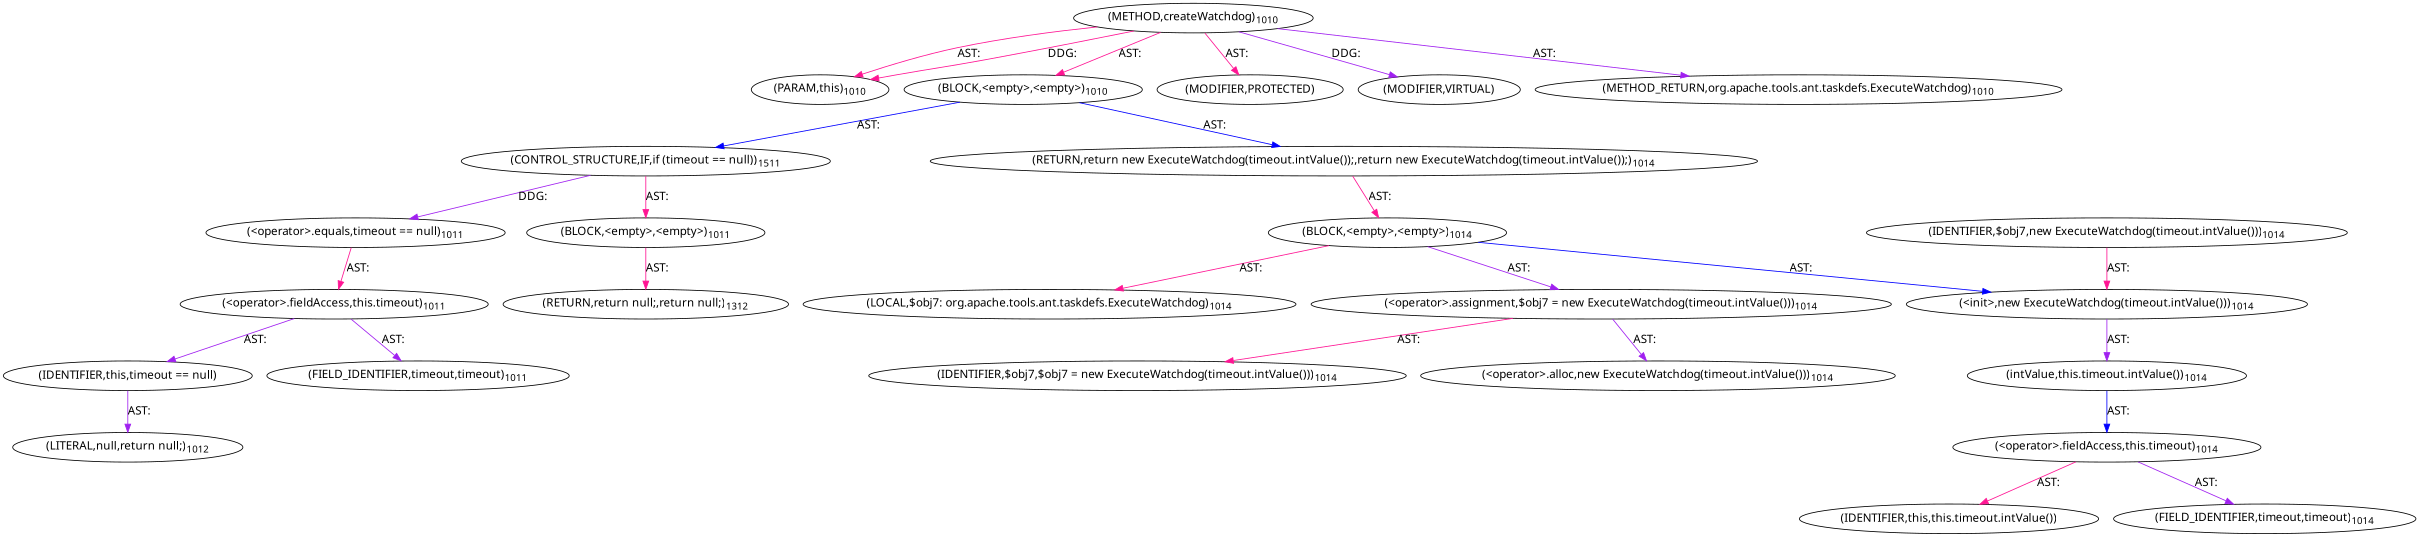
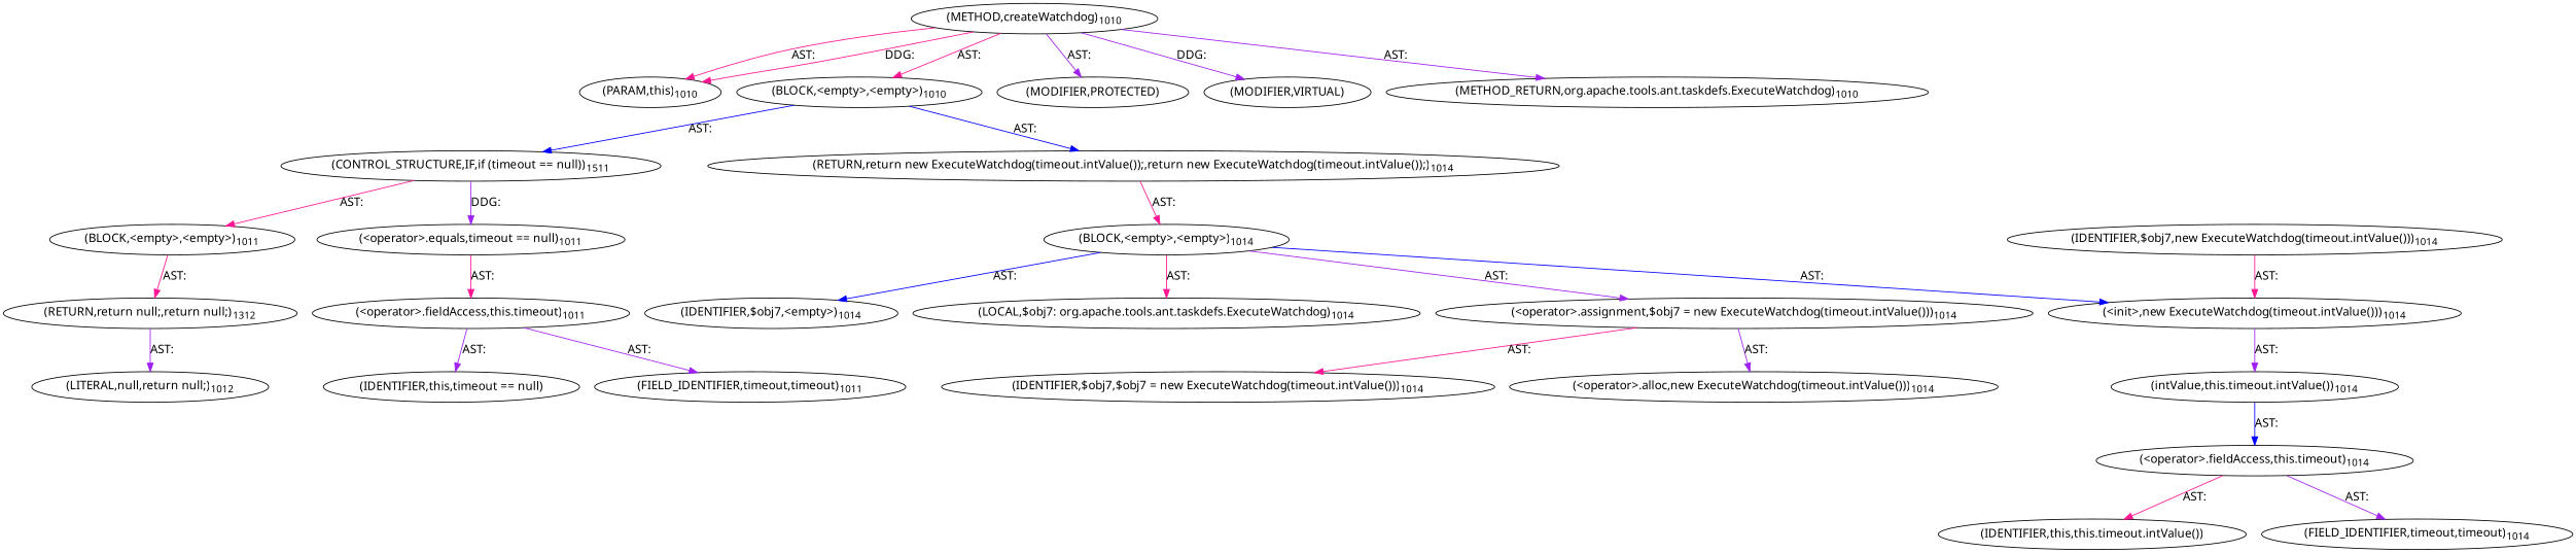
  digraph {
    fontname="Noto Sans"
    node [fontname="Noto Sans"]
    edge [color=deeppink fontname="Noto Sans"]
    n1 [label=<(METHOD,createWatchdog)<SUB>1010</SUB>>]
    n2 [label=<(PARAM,this)<SUB>1010</SUB>>]
    n3 [label=<(BLOCK,&lt;empty&gt;,&lt;empty&gt;)<SUB>1010</SUB>>]
    n4 [label=<(MODIFIER,PROTECTED)>]
    n5 [label=<(MODIFIER,VIRTUAL)>]
    n6 [label=<(METHOD_RETURN,org.apache.tools.ant.taskdefs.ExecuteWatchdog)<SUB>1010</SUB>>]
    n7 [label=<(CONTROL_STRUCTURE,IF,if (timeout == null))<SUB>1511</SUB>>]
    n8 [label=<(RETURN,return new ExecuteWatchdog(timeout.intValue());,return new ExecuteWatchdog(timeout.intValue());)<SUB>1014</SUB>>]
    n9 [label=<(&lt;operator&gt;.equals,timeout == null)<SUB>1011</SUB>>]
    n10 [label=<(BLOCK,&lt;empty&gt;,&lt;empty&gt;)<SUB>1011</SUB>>]
    n11 [label=<(BLOCK,&lt;empty&gt;,&lt;empty&gt;)<SUB>1014</SUB>>]
    n12 [label=<(&lt;operator&gt;.fieldAccess,this.timeout)<SUB>1011</SUB>>]
    n13 [label=<(RETURN,return null;,return null;)<SUB>1312</SUB>>]
    n14 [label=<(IDENTIFIER,this,timeout == null)>]
    n15 [label=<(FIELD_IDENTIFIER,timeout,timeout)<SUB>1011</SUB>>]
    n16 [label=<(LITERAL,null,return null;)<SUB>1012</SUB>>]
    n17 [label=<(LOCAL,$obj7: org.apache.tools.ant.taskdefs.ExecuteWatchdog)<SUB>1014</SUB>>]
    n18 [label=<(&lt;operator&gt;.assignment,$obj7 = new ExecuteWatchdog(timeout.intValue()))<SUB>1014</SUB>>]
    n19 [label=<(&lt;init&gt;,new ExecuteWatchdog(timeout.intValue()))<SUB>1014</SUB>>]
+   n20 [label=<(IDENTIFIER,$obj7,&lt;empty&gt;)<SUB>1014</SUB>>]
    n21 [label=<(IDENTIFIER,$obj7,$obj7 = new ExecuteWatchdog(timeout.intValue()))<SUB>1014</SUB>>]
    n22 [label=<(&lt;operator&gt;.alloc,new ExecuteWatchdog(timeout.intValue()))<SUB>1014</SUB>>]
    n23 [label=<(intValue,this.timeout.intValue())<SUB>1014</SUB>>]
    n24 [label=<(IDENTIFIER,$obj7,new ExecuteWatchdog(timeout.intValue()))<SUB>1014</SUB>>]
    n25 [label=<(&lt;operator&gt;.fieldAccess,this.timeout)<SUB>1014</SUB>>]
    n26 [label=<(IDENTIFIER,this,this.timeout.intValue())>]
    n27 [label=<(FIELD_IDENTIFIER,timeout,timeout)<SUB>1014</SUB>>]
    n1 -> n2 [label="AST: "]
    n1 -> n2 [label="DDG: "]
    n1 -> n3 [label="AST: "]
-   n1 -> n4 [label="AST: "]
+   n1 -> n4 [color=purple label="AST: "]
    n1 -> n5 [color=purple label="DDG: "]
    n1 -> n6 [color=purple label="AST: "]
    n3 -> n7 [color=blue label="AST: "]
    n3 -> n8 [color=blue label="AST: "]
    n7 -> n9 [color=purple label="DDG: "]
    n7 -> n10 [label="AST: "]
    n8 -> n11 [label="AST: "]
    n9 -> n12 [label="AST: "]
    n10 -> n13 [label="AST: "]
    n11 -> n17 [label="AST: "]
    n11 -> n18 [color=purple label="AST: "]
    n11 -> n19 [color=blue label="AST: "]
+   n11 -> n20 [color=blue label="AST: "]
    n12 -> n14 [color=purple label="AST: "]
    n12 -> n15 [color=purple label="AST: "]
-   n14 -> n16 [color=purple label="AST: "]
+   n13 -> n16 [color=purple label="AST: "]
    n18 -> n21 [label="AST: "]
    n18 -> n22 [color=purple label="AST: "]
    n19 -> n23 [color=purple label="AST: "]
    n23 -> n25 [color=blue label="AST: "]
    n24 -> n19 [label="AST: "]
    n25 -> n26 [label="AST: "]
    n25 -> n27 [color=purple label="AST: "]
  }
